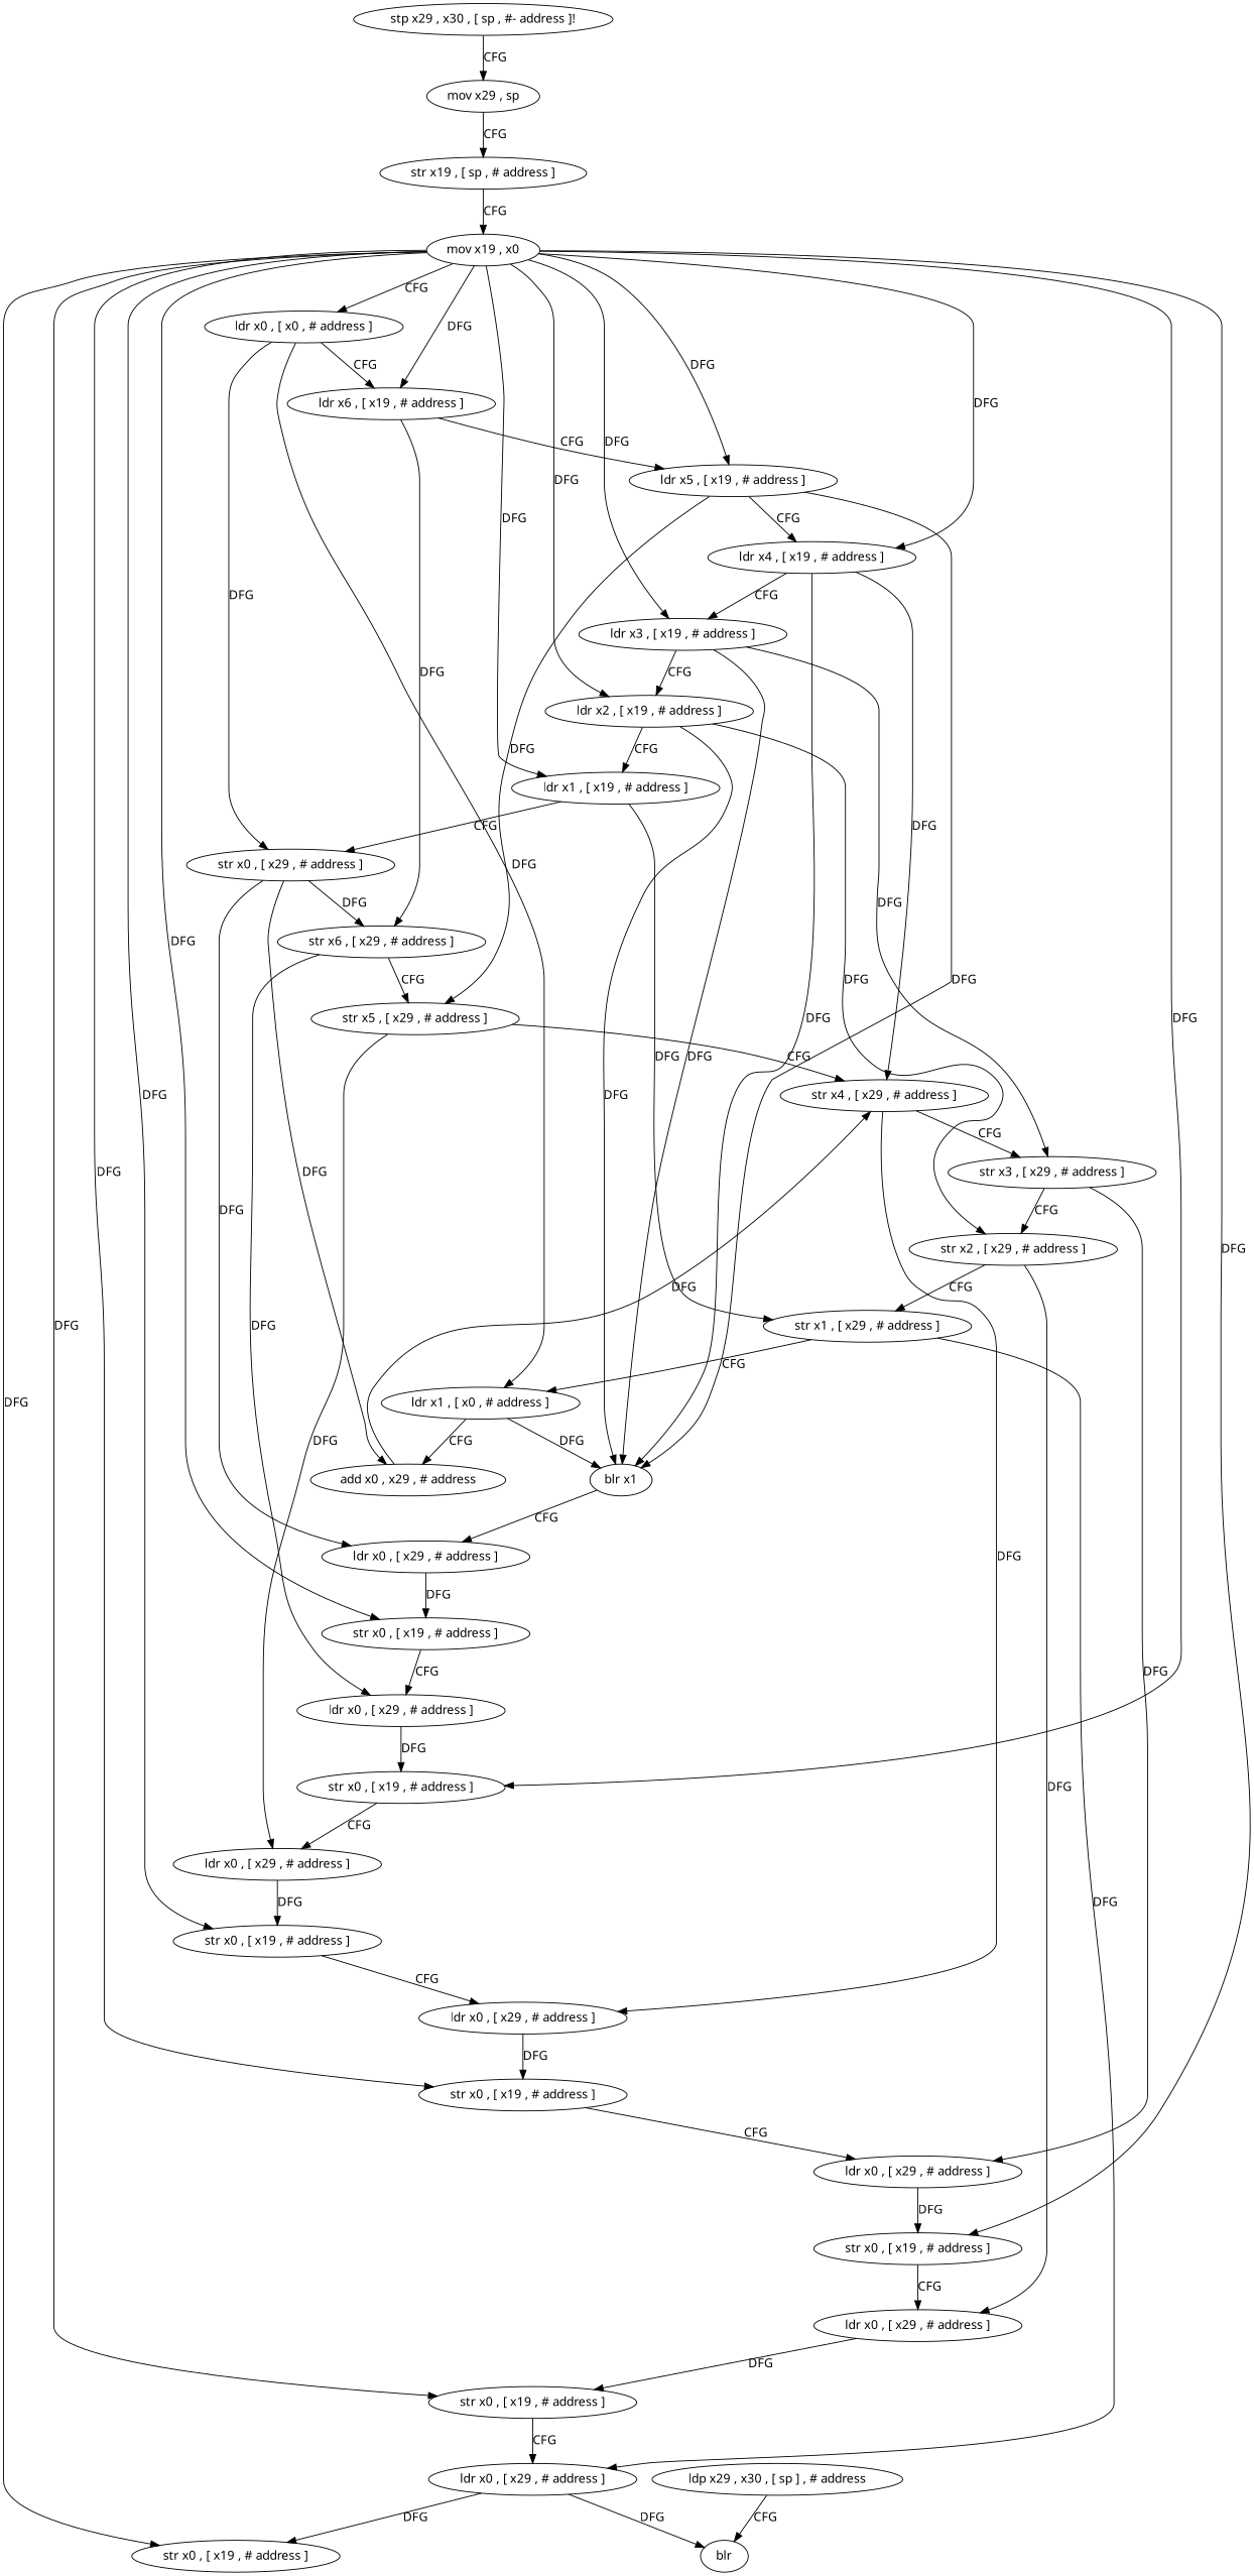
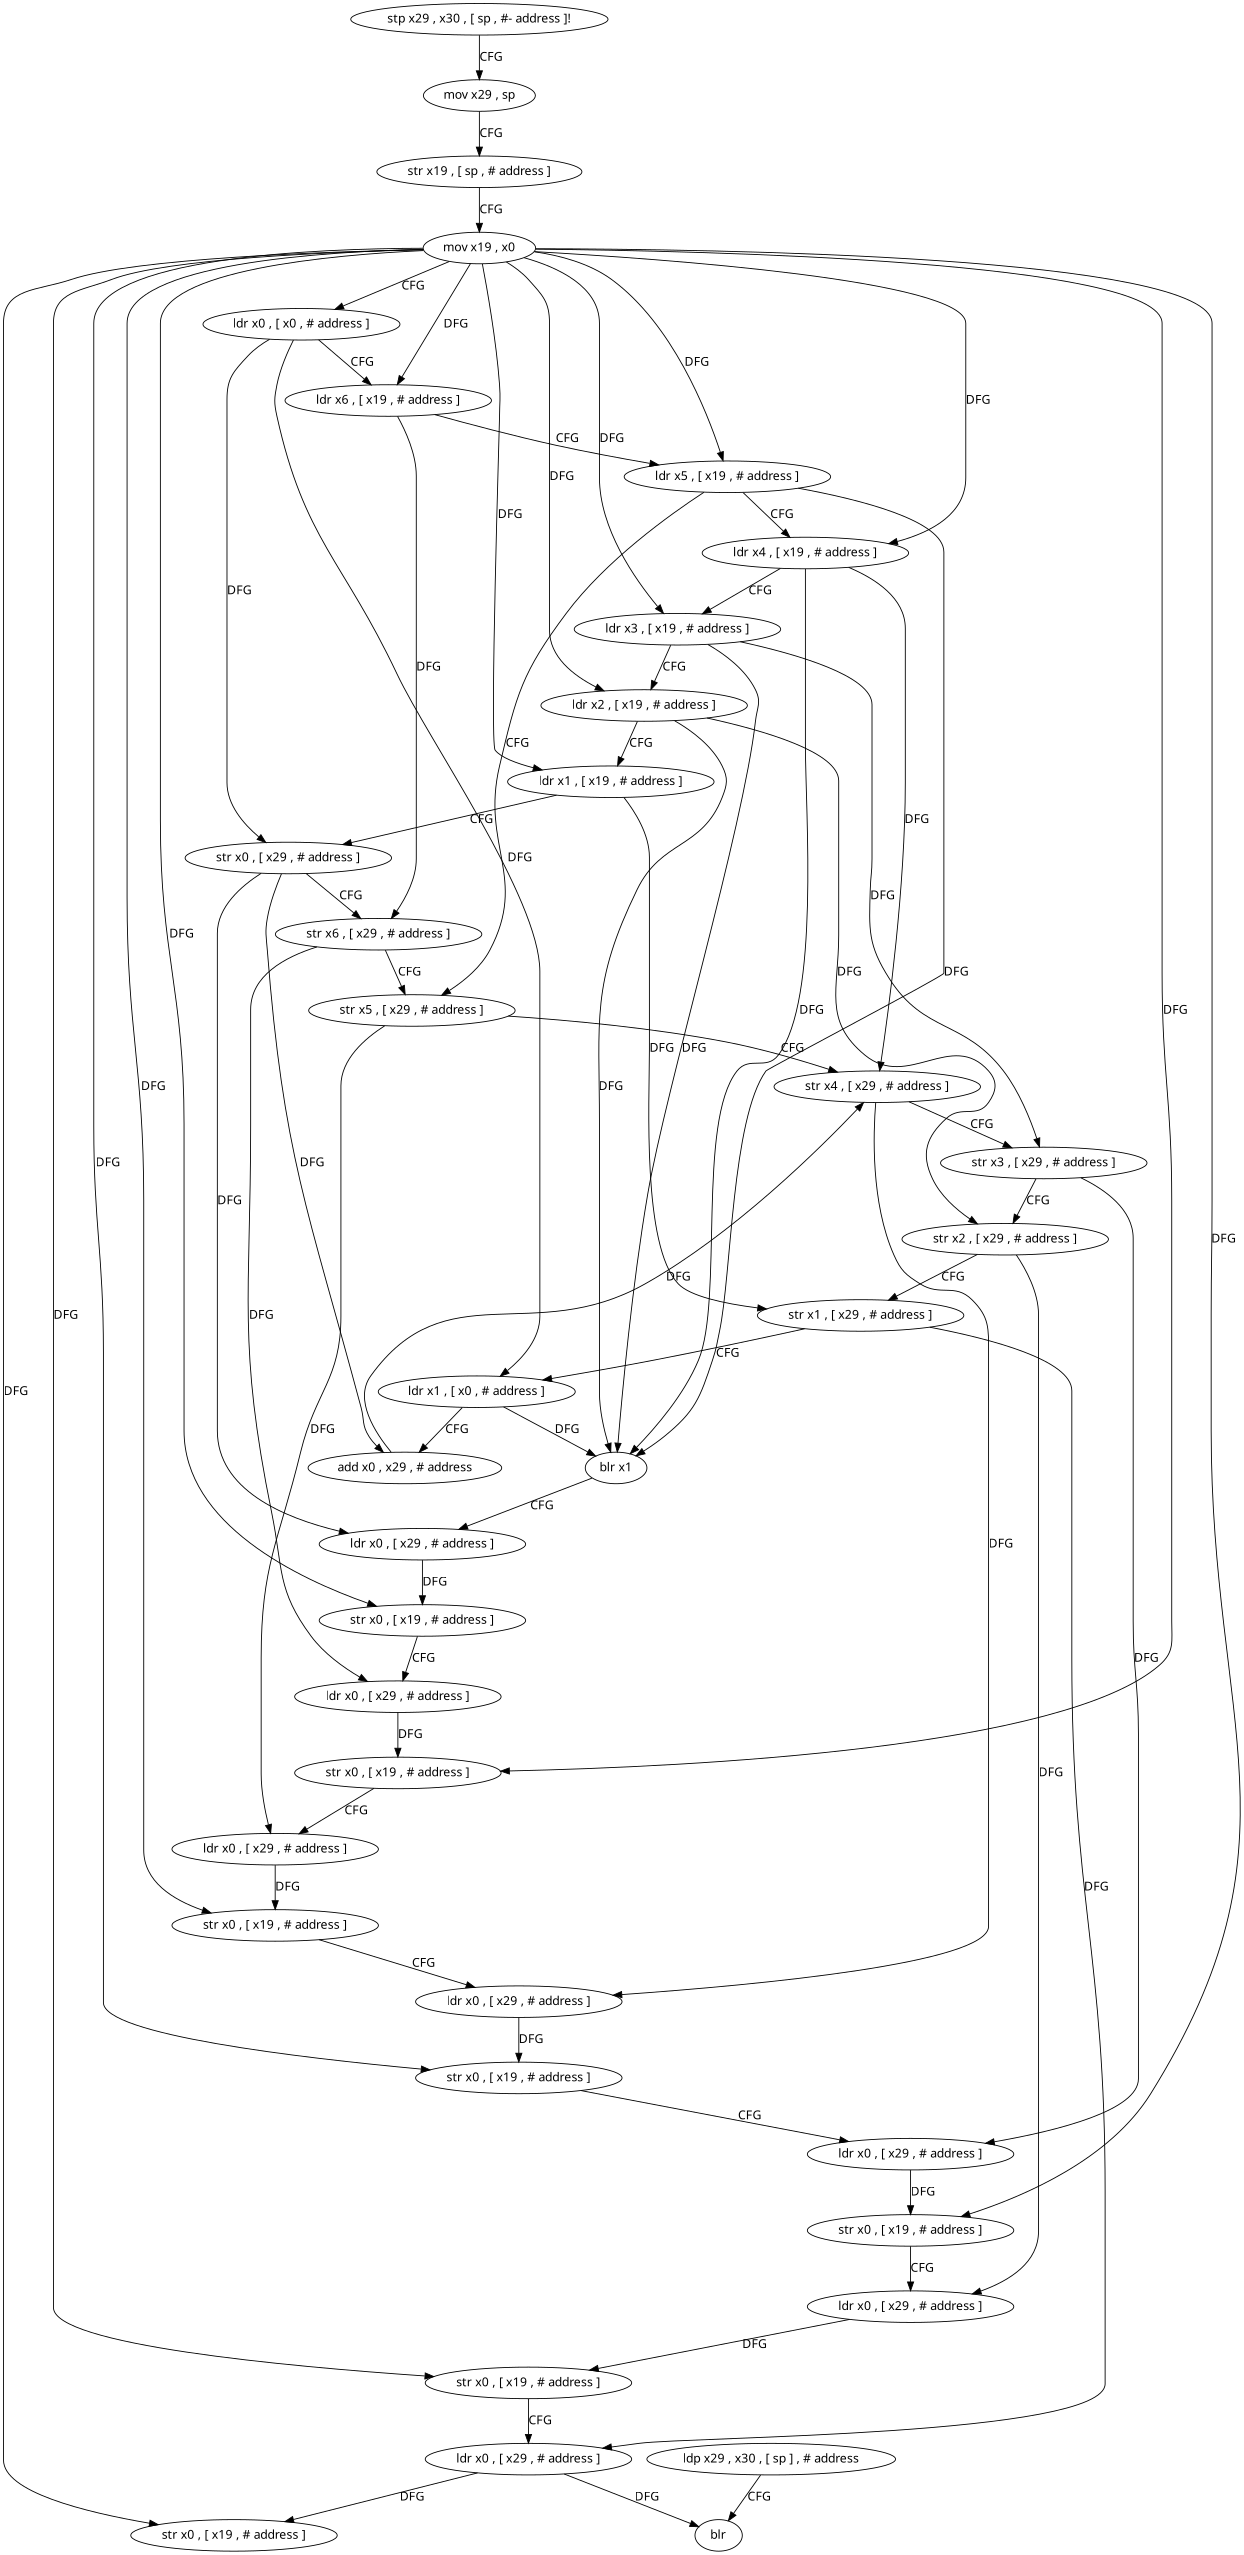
  digraph {
    fontname="Noto Sans"
    node [fontname="Noto Sans"]
    edge [fontname="Noto Sans"]
    n1 [label="stp x29 , x30 , [ sp , #- address ]!"]
    n2 [label="mov x29 , sp"]
    n3 [label="str x19 , [ sp , # address ]"]
    n4 [label="mov x19 , x0"]
    n5 [label="ldr x0 , [ x0 , # address ]"]
    n6 [label="ldr x6 , [ x19 , # address ]"]
    n7 [label="ldr x5 , [ x19 , # address ]"]
    n8 [label="ldr x4 , [ x19 , # address ]"]
    n9 [label="ldr x3 , [ x19 , # address ]"]
    n10 [label="ldr x2 , [ x19 , # address ]"]
    n11 [label="ldr x1 , [ x19 , # address ]"]
    n12 [label="str x0 , [ x19 , # address ]"]
    n13 [label="str x0 , [ x19 , # address ]"]
    n14 [label="str x0 , [ x19 , # address ]"]
    n15 [label="str x0 , [ x19 , # address ]"]
    n16 [label="str x0 , [ x19 , # address ]"]
    n17 [label="str x0 , [ x19 , # address ]"]
    n18 [label="str x0 , [ x19 , # address ]"]
    n19 [label="str x0 , [ x29 , # address ]"]
    n20 [label="ldr x1 , [ x0 , # address ]"]
    n21 [label="str x6 , [ x29 , # address ]"]
    n22 [label="blr x1"]
    n23 [label="str x5 , [ x29 , # address ]"]
    n24 [label="str x4 , [ x29 , # address ]"]
    n25 [label="str x3 , [ x29 , # address ]"]
    n26 [label="str x2 , [ x29 , # address ]"]
    n27 [label="str x1 , [ x29 , # address ]"]
    n28 [label="ldr x0 , [ x29 , # address ]"]
    n29 [label="ldr x0 , [ x29 , # address ]"]
    n30 [label="ldr x0 , [ x29 , # address ]"]
    n31 [label="ldr x0 , [ x29 , # address ]"]
    n32 [label="ldr x0 , [ x29 , # address ]"]
    n33 [label="ldr x0 , [ x29 , # address ]"]
    n34 [label="add x0 , x29 , # address"]
    n35 [label="ldr x0 , [ x29 , # address ]"]
    n36 [label=blr]
    n37 [label="ldp x29 , x30 , [ sp ] , # address"]
    n1 -> n2 [label=CFG]
    n2 -> n3 [label=CFG]
    n3 -> n4 [label=CFG]
    n4 -> n5 [label=CFG]
    n4 -> n6 [label=DFG]
    n4 -> n7 [label=DFG]
    n4 -> n8 [label=DFG]
    n4 -> n9 [label=DFG]
    n4 -> n10 [label=DFG]
    n4 -> n11 [label=DFG]
    n4 -> n12 [label=DFG]
    n4 -> n13 [label=DFG]
    n4 -> n14 [label=DFG]
    n4 -> n15 [label=DFG]
    n4 -> n16 [label=DFG]
    n4 -> n17 [label=DFG]
    n4 -> n18 [label=DFG]
    n5 -> n6 [label=CFG]
    n5 -> n19 [label=DFG]
    n5 -> n20 [label=DFG]
    n6 -> n7 [label=CFG]
    n6 -> n21 [label=DFG]
    n7 -> n8 [label=CFG]
    n7 -> n22 [label=DFG]
-   n7 -> n23 [label=DFG]
+   n7 -> n23 [label=CFG]
    n8 -> n9 [label=CFG]
    n8 -> n22 [label=DFG]
    n8 -> n24 [label=DFG]
    n9 -> n10 [label=CFG]
    n9 -> n22 [label=DFG]
    n9 -> n25 [label=DFG]
    n10 -> n11 [label=CFG]
    n10 -> n22 [label=DFG]
    n10 -> n26 [label=DFG]
    n11 -> n19 [label=CFG]
    n11 -> n27 [label=DFG]
    n12 -> n28 [label=CFG]
    n13 -> n29 [label=CFG]
    n14 -> n30 [label=CFG]
    n15 -> n31 [label=CFG]
    n16 -> n32 [label=CFG]
    n17 -> n33 [label=CFG]
-   n19 -> n21 [label=DFG]
+   n19 -> n21 [label=CFG]
    n19 -> n34 [label=DFG]
    n19 -> n35 [label=DFG]
    n20 -> n22 [label=DFG]
    n20 -> n34 [label=CFG]
    n21 -> n23 [label=CFG]
    n21 -> n28 [label=DFG]
    n22 -> n35 [label=CFG]
    n23 -> n24 [label=CFG]
    n23 -> n29 [label=DFG]
    n24 -> n25 [label=CFG]
    n24 -> n30 [label=DFG]
    n25 -> n26 [label=CFG]
    n25 -> n31 [label=DFG]
    n26 -> n27 [label=CFG]
    n26 -> n32 [label=DFG]
    n27 -> n20 [label=CFG]
    n27 -> n33 [label=DFG]
    n28 -> n13 [label=DFG]
    n29 -> n14 [label=DFG]
    n30 -> n15 [label=DFG]
    n31 -> n16 [label=DFG]
    n32 -> n17 [label=DFG]
    n33 -> n18 [label=DFG]
    n33 -> n36 [label=DFG]
    n34 -> n24 [label=DFG]
    n35 -> n12 [label=DFG]
    n37 -> n36 [label=CFG]
  }
